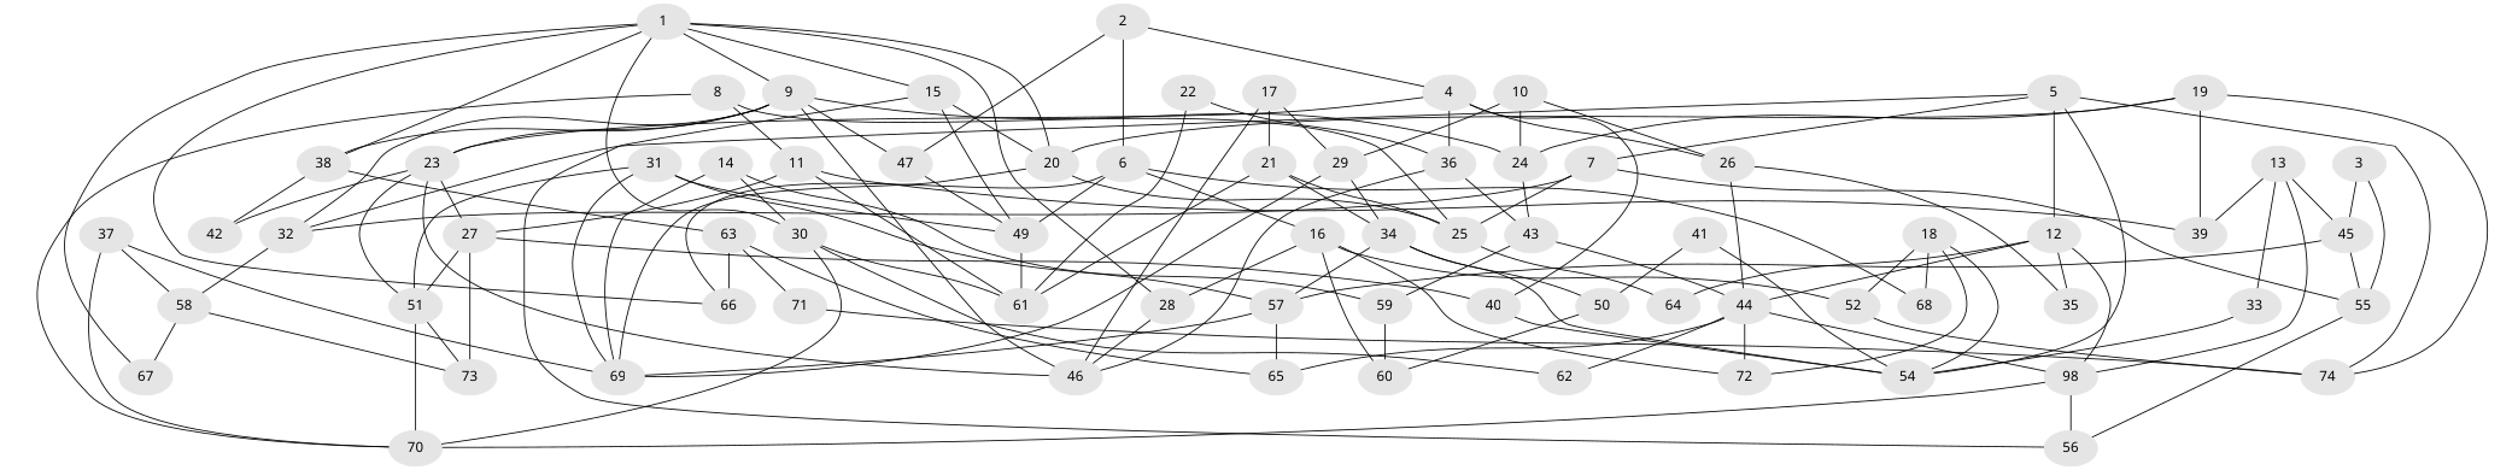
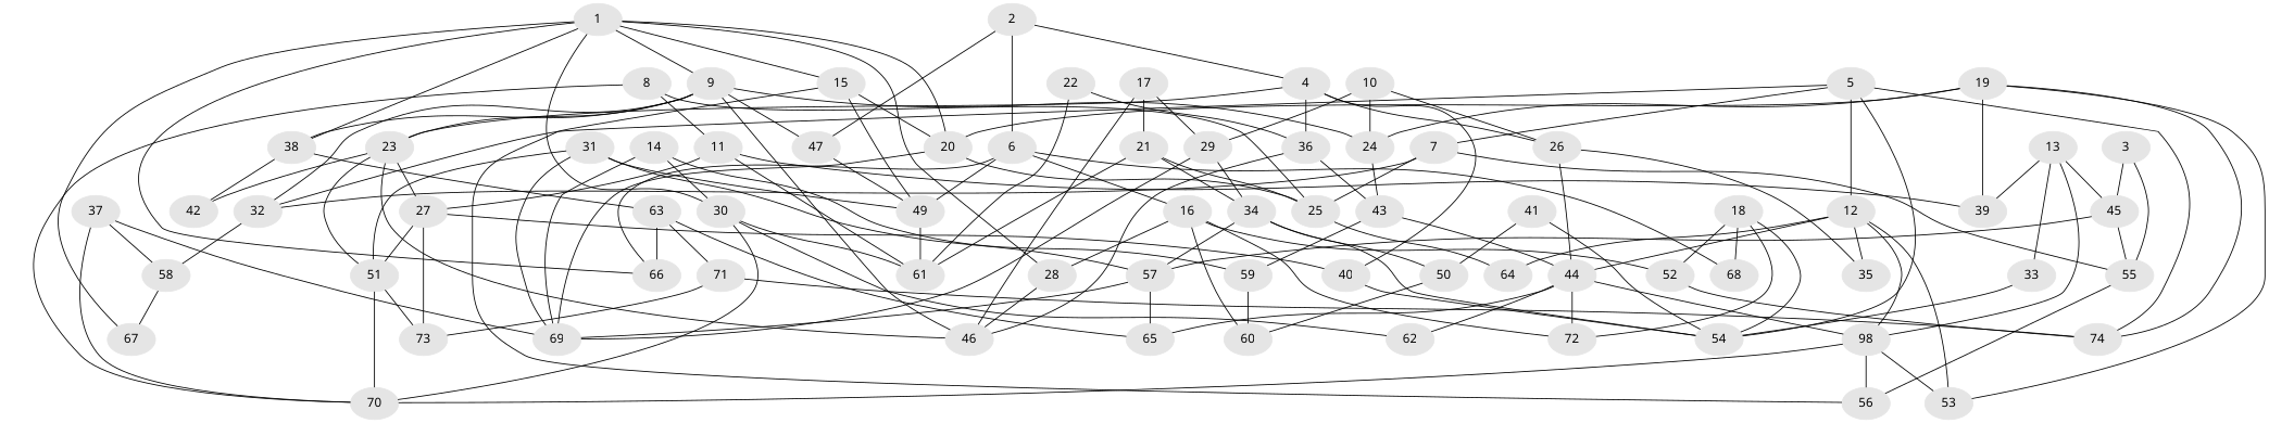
  graph {
    fontname="Noto Sans"
    node [color=gray90 fontname="Noto Sans" style=filled]
    edge [fontname="Noto Sans"]
    1
    9
    15
    20
    28
    30
    38
    66
    67
    47
    23
    32
    24
    46
    49
    56
    25
    69
    70
    61
    62
    42
    63
    2
    4
    6
    26
    36
    40
    16
    68
    3
    45
    55
    57
    27
    51
    35
    44
    43
    54
    5
    7
    12
    74
    n46 [label=98]
+   53
    64
    58
    52
    60
    72
    8
    11
    39
    10
    29
    34
    73
    65
    13
    33
    14
    59
    17
    21
    18
    41
    50
    19
    22
    31
    37
    71
    1 -- 9
    1 -- 15
    1 -- 20
    1 -- 28
    1 -- 30
    1 -- 38
    1 -- 66
    1 -- 67
    9 -- 38
    9 -- 47
    9 -- 23
    9 -- 32
    9 -- 24
    9 -- 46
    15 -- 20
    15 -- 49
    15 -- 56
    20 -- 25
    20 -- 69
    28 -- 46
    30 -- 70
    30 -- 61
    30 -- 62
    38 -- 42
    38 -- 63
    47 -- 49
    23 -- 46
    23 -- 42
    23 -- 27
    23 -- 51
    32 -- 58
    24 -- 43
    49 -- 61
    25 -- 64
    63 -- 66
    63 -- 65
    63 -- 71
    2 -- 47
    2 -- 4
    2 -- 6
    4 -- 23
    4 -- 26
    4 -- 36
    4 -- 40
    6 -- 66
    6 -- 49
    6 -- 16
    6 -- 68
    26 -- 35
    26 -- 44
    36 -- 46
    36 -- 43
    40 -- 54
    16 -- 28
    16 -- 52
    16 -- 60
    16 -- 72
    3 -- 45
    3 -- 55
    45 -- 55
    45 -- 57
    55 -- 56
    57 -- 69
    57 -- 65
    27 -- 40
    27 -- 51
    27 -- 73
    51 -- 70
    51 -- 73
    44 -- 62
    44 -- n46
    44 -- 72
    44 -- 65
    43 -- 44
    43 -- 59
    5 -- 32
    5 -- 54
    5 -- 7
    5 -- 12
    5 -- 74
    7 -- 32
    7 -- 25
    7 -- 55
    12 -- 35
    12 -- 44
    12 -- n46
+   12 -- 53
    12 -- 64
    n46 -- 56
    n46 -- 70
+   n46 -- 53
    58 -- 67
    52 -- 74
    8 -- 25
    8 -- 70
    8 -- 11
    11 -- 61
    11 -- 27
    11 -- 39
    10 -- 24
    10 -- 26
    10 -- 29
    29 -- 69
    29 -- 34
    34 -- 57
    34 -- 54
    34 -- 50
    13 -- 45
    13 -- n46
    13 -- 39
    13 -- 33
    33 -- 54
    14 -- 30
    14 -- 69
    14 -- 59
    59 -- 60
    17 -- 46
    17 -- 29
    17 -- 21
    21 -- 25
    21 -- 61
    21 -- 34
    18 -- 68
    18 -- 54
    18 -- 52
    18 -- 72
    41 -- 54
    41 -- 50
    50 -- 60
    19 -- 20
    19 -- 24
    19 -- 74
+   19 -- 53
    19 -- 39
    22 -- 61
    22 -- 36
    31 -- 49
    31 -- 69
    31 -- 57
    31 -- 51
    37 -- 69
    37 -- 70
    37 -- 58
    71 -- 74
-   58 -- 73
+   71 -- 73
  }
